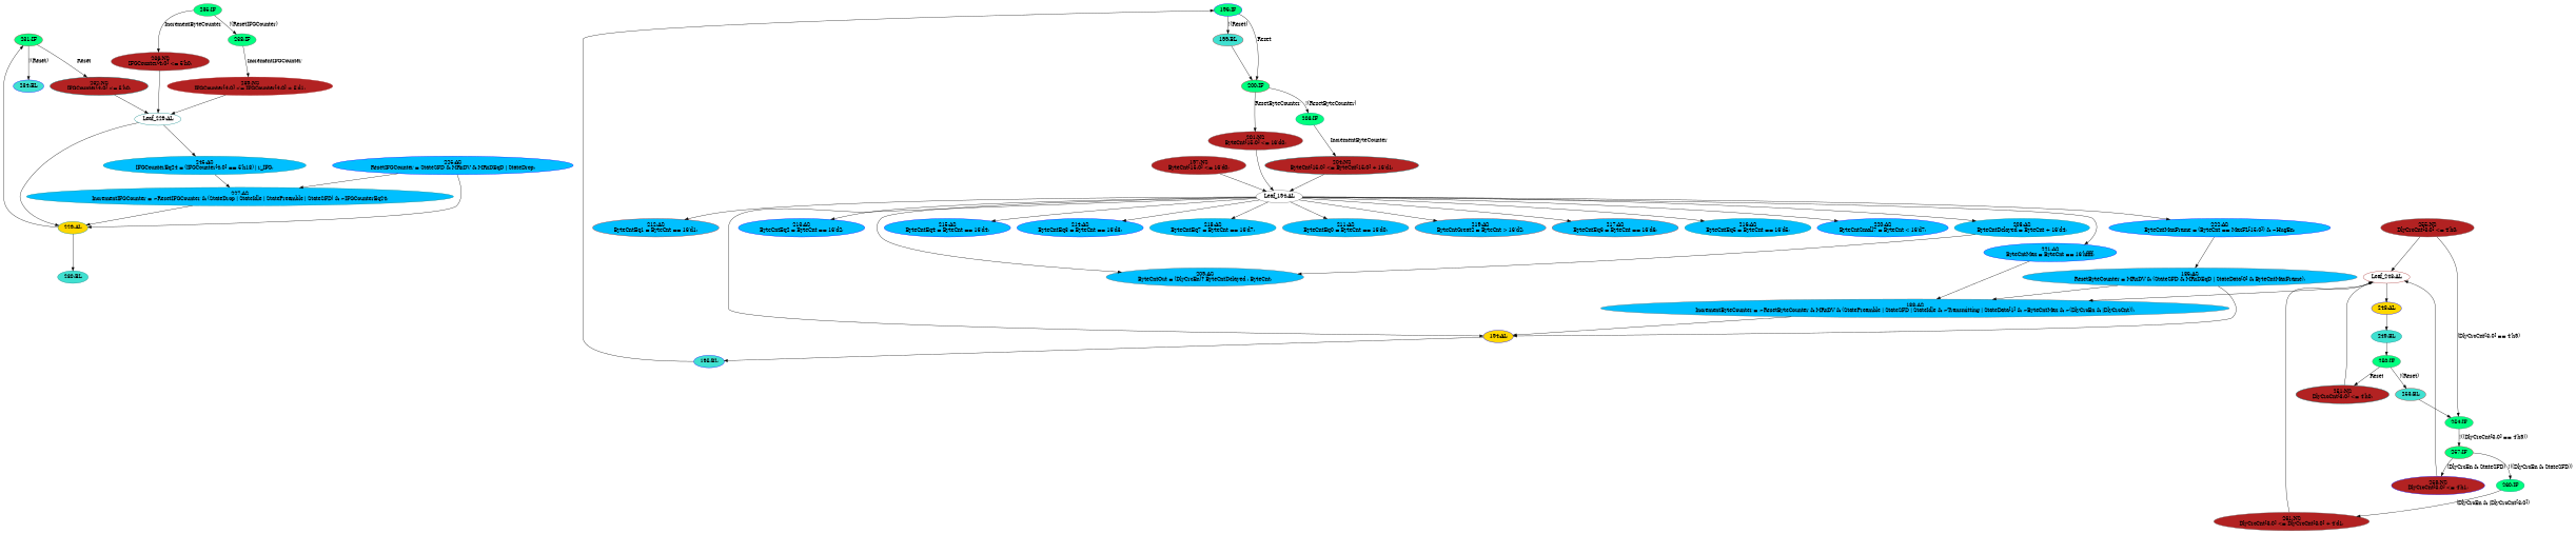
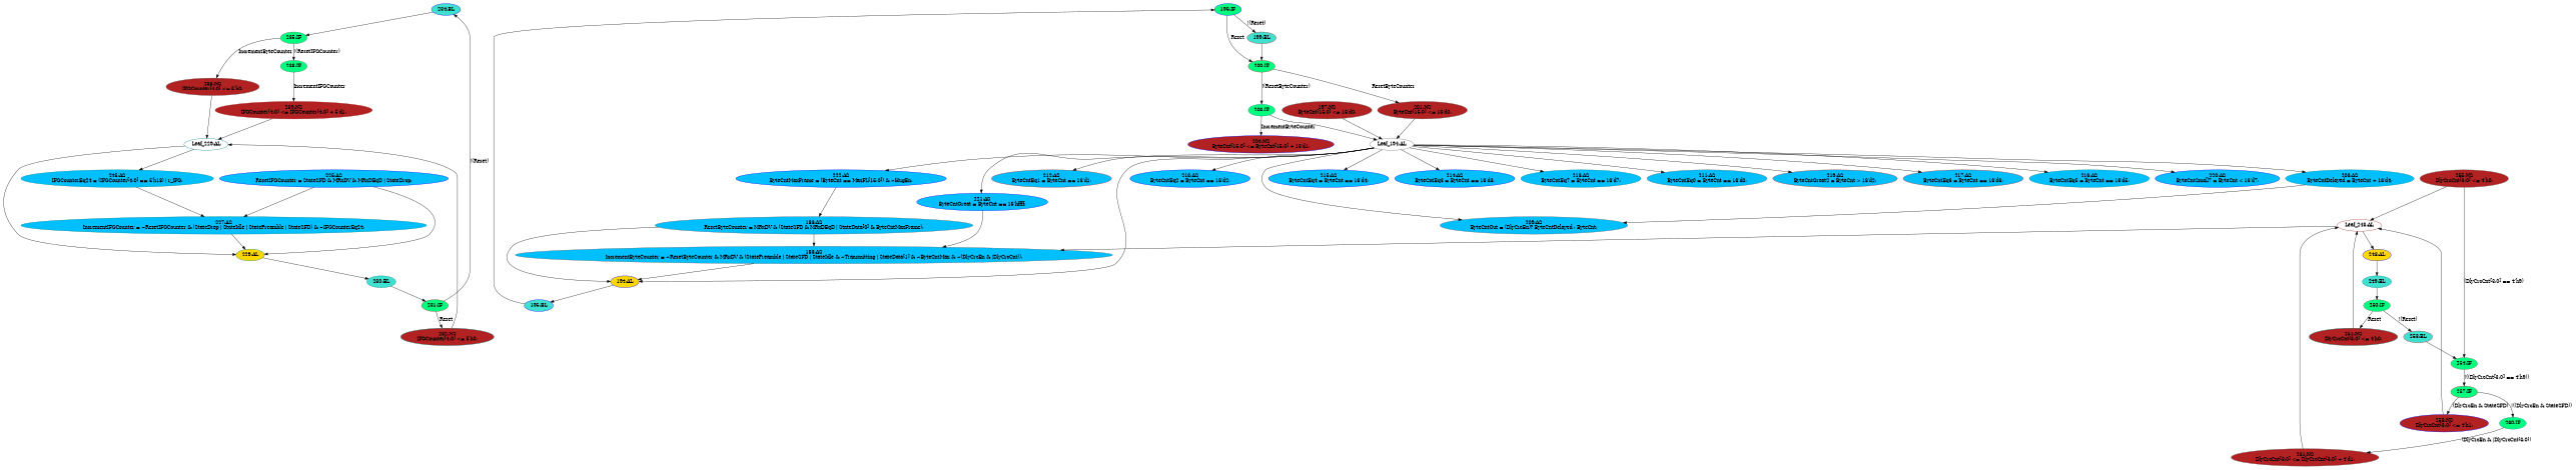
  strict digraph {
    node [color=gray40 fillcolor=deepskyblue statements="[]" style=filled typ=Assign]
    n1 [ast="<pyverilog.vparser.ast.Block object at 0x7f9a1b8518d0>" color=blue fillcolor=turquoise label="234:BL" typ=Block]
    n2 [ast="<pyverilog.vparser.ast.IfStatement object at 0x7f9a1b851c10>" fillcolor=springgreen label="235:IF" typ=IfStatement]
    n3 [ast="<pyverilog.vparser.ast.NonblockingSubstitution object at 0x7f9a1b851bd0>" fillcolor=firebrick label="236:NS\nIFGCounter[4:0] <= 5'h0;" statements="[<pyverilog.vparser.ast.NonblockingSubstitution object at 0x7f9a1b851bd0>]" typ=NonblockingSubstitution]
    n4 [ast="<pyverilog.vparser.ast.IfStatement object at 0x7f9a1b851ed0>" fillcolor=springgreen label="238:IF" typ=IfStatement]
    n5 [color=teal def_var="['IFGCounter']" label="Leaf_229:AL" fillcolor="" statements="" style="" typ=""]
    n6 [ast="<pyverilog.vparser.ast.NonblockingSubstitution object at 0x7f9a1b41e0d0>" color=brown fillcolor=firebrick label="239:NS\nIFGCounter[4:0] <= IFGCounter[4:0] + 5'd1;" statements="[<pyverilog.vparser.ast.NonblockingSubstitution object at 0x7f9a1b41e0d0>]" typ=NonblockingSubstitution]
    n7 [ast="<pyverilog.vparser.ast.IfStatement object at 0x7f9a1b474850>" color=blue fillcolor=springgreen label="196:IF" typ=IfStatement]
    n8 [ast="<pyverilog.vparser.ast.Block object at 0x7f9a1b4748d0>" color=brown fillcolor=turquoise label="199:BL" typ=Block]
    n9 [ast="<pyverilog.vparser.ast.IfStatement object at 0x7f9a1b474c10>" color=brown fillcolor=springgreen label="200:IF" typ=IfStatement]
    n10 [ast="<pyverilog.vparser.ast.NonblockingSubstitution object at 0x7f9a1b474810>" fillcolor=firebrick label="197:NS\nByteCnt[15:0] <= 16'd0;" statements="[<pyverilog.vparser.ast.NonblockingSubstitution object at 0x7f9a1b474810>]" typ=NonblockingSubstitution]
    n11 [def_var="['ByteCnt']" label="Leaf_194:AL" fillcolor="" statements="" style="" typ=""]
    n12 [ast="<pyverilog.vparser.ast.Always object at 0x7f9a1b4745d0>" clk_sens=True color=blue fillcolor=gold label="194:AL" sens="['MRxClk', 'Reset']" typ=Always use_var="['Reset', 'ResetByteCounter', 'ByteCnt', 'IncrementByteCounter']"]
    n13 [ast="<pyverilog.vparser.ast.Assign object at 0x7f9a1b84a6d0>" color=brown def_var="['ByteCntEq1']" label="212:AS\nByteCntEq1 = ByteCnt == 16'd1;" use_var="['ByteCnt']"]
    n14 [ast="<pyverilog.vparser.ast.Assign object at 0x7f9a1b84a890>" color=blue def_var="['ByteCntEq2']" label="213:AS\nByteCntEq2 = ByteCnt == 16'd2;" use_var="['ByteCnt']"]
    n15 [ast="<pyverilog.vparser.ast.Assign object at 0x7f9a1b84a050>" color=teal def_var="['ByteCntDelayed']" label="208:AS\nByteCntDelayed = ByteCnt + 16'd4;" use_var="['ByteCnt']"]
    n16 [ast="<pyverilog.vparser.ast.Assign object at 0x7f9a1b84a2d0>" def_var="['ByteCntOut']" label="209:AS\nByteCntOut = (DlyCrcEn)? ByteCntDelayed : ByteCnt;" use_var="['DlyCrcEn', 'ByteCntDelayed', 'ByteCnt']"]
    n17 [ast="<pyverilog.vparser.ast.Assign object at 0x7f9a1b84ac10>" color=blue def_var="['ByteCntEq4']" label="215:AS\nByteCntEq4 = ByteCnt == 16'd4;" use_var="['ByteCnt']"]
    n18 [ast="<pyverilog.vparser.ast.Assign object at 0x7f9a1b84aa50>" color=blue def_var="['ByteCntEq3']" label="214:AS\nByteCntEq3 = ByteCnt == 16'd3;" use_var="['ByteCnt']"]
    n19 [ast="<pyverilog.vparser.ast.Assign object at 0x7f9a1b8559d0>" color=blue def_var="['ByteCntMaxFrame']" label="222:AS\nByteCntMaxFrame = (ByteCnt == MaxFL[15:0]) & ~HugEn;" use_var="['ByteCnt', 'MaxFL', 'HugEn']"]
-   n20 [ast="<pyverilog.vparser.ast.Assign object at 0x7f9a1b855750>" color=blue def_var="['ByteCntMax']" label="221:AS\nByteCntMax = ByteCnt == 16'hffff;" use_var="['ByteCnt']"]
+   n20 [ast="<pyverilog.vparser.ast.Assign object at 0x7f9a1b855750>" color=blue def_var="['ByteCntMax']" label="221:AS\nByteCntGreat = ByteCnt == 16'hffff;" use_var="['ByteCnt']"]
    n21 [ast="<pyverilog.vparser.ast.Assign object at 0x7f9a1b855190>" color=teal def_var="['ByteCntEq7']" label="218:AS\nByteCntEq7 = ByteCnt == 16'd7;" use_var="['ByteCnt']"]
    n22 [ast="<pyverilog.vparser.ast.Assign object at 0x7f9a1b84a510>" def_var="['ByteCntEq0']" label="211:AS\nByteCntEq0 = ByteCnt == 16'd0;" use_var="['ByteCnt']"]
    n23 [ast="<pyverilog.vparser.ast.Assign object at 0x7f9a1b855390>" color=brown def_var="['ByteCntGreat2']" label="219:AS\nByteCntGreat2 = ByteCnt > 16'd2;" use_var="['ByteCnt']"]
    n24 [ast="<pyverilog.vparser.ast.Assign object at 0x7f9a1b84af90>" color=brown def_var="['ByteCntEq6']" label="217:AS\nByteCntEq6 = ByteCnt == 16'd6;" use_var="['ByteCnt']"]
    n25 [ast="<pyverilog.vparser.ast.Assign object at 0x7f9a1b84add0>" color=teal def_var="['ByteCntEq5']" label="216:AS\nByteCntEq5 = ByteCnt == 16'd5;" use_var="['ByteCnt']"]
    n26 [ast="<pyverilog.vparser.ast.Assign object at 0x7f9a1b855590>" color=blue def_var="['ByteCntSmall7']" label="220:AS\nByteCntSmall7 = ByteCnt < 16'd7;" use_var="['ByteCnt']"]
    n27 [ast="<pyverilog.vparser.ast.NonblockingSubstitution object at 0x7f9a1b474bd0>" fillcolor=firebrick label="201:NS\nByteCnt[15:0] <= 16'd0;" statements="[<pyverilog.vparser.ast.NonblockingSubstitution object at 0x7f9a1b474bd0>]" typ=NonblockingSubstitution]
    n28 [ast="<pyverilog.vparser.ast.IfStatement object at 0x7f9a1b474ed0>" color=teal fillcolor=springgreen label="203:IF" typ=IfStatement]
    n29 [ast="<pyverilog.vparser.ast.Block object at 0x7f9a1b41e810>" color=brown fillcolor=turquoise label="253:BL" typ=Block]
    n30 [ast="<pyverilog.vparser.ast.IfStatement object at 0x7f9a1b41ec50>" fillcolor=springgreen label="254:IF" typ=IfStatement]
    n31 [ast="<pyverilog.vparser.ast.IfStatement object at 0x7f9a1b41ef90>" color=brown fillcolor=springgreen label="257:IF" typ=IfStatement]
    n32 [ast="<pyverilog.vparser.ast.NonblockingSubstitution object at 0x7f9a1b41efd0>" color=blue fillcolor=firebrick label="258:NS\nDlyCrcCnt[3:0] <= 4'h1;" statements="[<pyverilog.vparser.ast.NonblockingSubstitution object at 0x7f9a1b41efd0>]" typ=NonblockingSubstitution]
    n33 [ast="<pyverilog.vparser.ast.IfStatement object at 0x7f9a1b420450>" color=teal fillcolor=springgreen label="260:IF" typ=IfStatement]
    n34 [ast="<pyverilog.vparser.ast.NonblockingSubstitution object at 0x7f9a1b41ec10>" fillcolor=firebrick label="255:NS\nDlyCrcCnt[3:0] <= 4'h0;" statements="[<pyverilog.vparser.ast.NonblockingSubstitution object at 0x7f9a1b41ec10>]" typ=NonblockingSubstitution]
    n35 [color=brown def_var="['DlyCrcCnt']" label="Leaf_248:AL" fillcolor="" statements="" style="" typ=""]
    n36 [ast="<pyverilog.vparser.ast.Block object at 0x7f9a1b474610>" color=blue fillcolor=turquoise label="195:BL" typ=Block]
    n37 [ast="<pyverilog.vparser.ast.Assign object at 0x7f9a1b440ad0>" def_var="['ResetByteCounter']" label="186:AS\nResetByteCounter = MRxDV & (StateSFD & MRxDEqD | StateData[0] & ByteCntMaxFrame);" use_var="['MRxDV', 'StateSFD', 'MRxDEqD', 'StateData', 'ByteCntMaxFrame']"]
    n38 [ast="<pyverilog.vparser.ast.Assign object at 0x7f9a1b474490>" def_var="['IncrementByteCounter']" label="188:AS\nIncrementByteCounter = ~ResetByteCounter & MRxDV & (StatePreamble | StateSFD | StateIdle & ~Transmitting | StateData[1] & ~ByteCntMax & ~(DlyCrcEn & |DlyCrcCnt));" use_var="['ResetByteCounter', 'MRxDV', 'StatePreamble', 'StateSFD', 'StateIdle', 'Transmitting', 'StateData', 'ByteCntMax', 'DlyCrcEn', 'DlyCrcCnt']"]
    n39 [ast="<pyverilog.vparser.ast.Assign object at 0x7f9a1b851290>" color=teal def_var="['IncrementIFGCounter']" label="227:AS\nIncrementIFGCounter = ~ResetIFGCounter & (StateDrop | StateIdle | StatePreamble | StateSFD) & ~IFGCounterEq24;" use_var="['ResetIFGCounter', 'StateDrop', 'StateIdle', 'StatePreamble', 'StateSFD', 'IFGCounterEq24']"]
    n40 [ast="<pyverilog.vparser.ast.Always object at 0x7f9a1b8515d0>" clk_sens=True color=teal fillcolor=gold label="229:AL" sens="['MRxClk', 'Reset']" typ=Always use_var="['Reset', 'ResetIFGCounter', 'IncrementIFGCounter', 'IFGCounter']"]
    n41 [ast="<pyverilog.vparser.ast.Block object at 0x7f9a1b851590>" color=teal fillcolor=turquoise label="230:BL" typ=Block]
    n42 [ast="<pyverilog.vparser.ast.IfStatement object at 0x7f9a1b851850>" color=brown fillcolor=springgreen label="231:IF" typ=IfStatement]
    n43 [ast="<pyverilog.vparser.ast.NonblockingSubstitution object at 0x7f9a1b420610>" fillcolor=firebrick label="261:NS\nDlyCrcCnt[3:0] <= DlyCrcCnt[3:0] + 4'd1;" statements="[<pyverilog.vparser.ast.NonblockingSubstitution object at 0x7f9a1b420610>]" typ=NonblockingSubstitution]
    n44 [ast="<pyverilog.vparser.ast.Always object at 0x7f9a1b41e510>" clk_sens=True color=blue fillcolor=gold label="248:AL" sens="['MRxClk', 'Reset']" typ=Always use_var="['Reset', 'DlyCrcEn', 'StateSFD', 'DlyCrcCnt']"]
    n45 [ast="<pyverilog.vparser.ast.Block object at 0x7f9a1b41e4d0>" color=teal fillcolor=turquoise label="249:BL" typ=Block]
-   n46 [ast="<pyverilog.vparser.ast.NonblockingSubstitution object at 0x7f9a1b84a0d0>" color=teal fillcolor=firebrick label="204:NS\nByteCnt[15:0] <= ByteCnt[15:0] + 16'd1;" statements="[<pyverilog.vparser.ast.NonblockingSubstitution object at 0x7f9a1b84a0d0>]" typ=NonblockingSubstitution]
+   n46 [ast="<pyverilog.vparser.ast.NonblockingSubstitution object at 0x7f9a1b84a0d0>" color=blue fillcolor=firebrick label="204:NS\nByteCnt[15:0] <= ByteCnt[15:0] + 16'd1;" statements="[<pyverilog.vparser.ast.NonblockingSubstitution object at 0x7f9a1b84a0d0>]" typ=NonblockingSubstitution]
    n47 [ast="<pyverilog.vparser.ast.NonblockingSubstitution object at 0x7f9a1b851810>" color=teal fillcolor=firebrick label="232:NS\nIFGCounter[4:0] <= 5'h0;" statements="[<pyverilog.vparser.ast.NonblockingSubstitution object at 0x7f9a1b851810>]" typ=NonblockingSubstitution]
    n48 [ast="<pyverilog.vparser.ast.Assign object at 0x7f9a1b41e1d0>" color=teal def_var="['IFGCounterEq24']" label="245:AS\nIFGCounterEq24 = (IFGCounter[4:0] == 5'h18) | r_IFG;" use_var="['IFGCounter', 'r_IFG']"]
    n49 [ast="<pyverilog.vparser.ast.IfStatement object at 0x7f9a1b41e790>" fillcolor=springgreen label="250:IF" typ=IfStatement]
    n50 [ast="<pyverilog.vparser.ast.NonblockingSubstitution object at 0x7f9a1b41e750>" color=teal fillcolor=firebrick label="251:NS\nDlyCrcCnt[3:0] <= 4'h0;" statements="[<pyverilog.vparser.ast.NonblockingSubstitution object at 0x7f9a1b41e750>]" typ=NonblockingSubstitution]
    n51 [ast="<pyverilog.vparser.ast.Assign object at 0x7f9a1b855cd0>" color=blue def_var="['ResetIFGCounter']" label="225:AS\nResetIFGCounter = StateSFD & MRxDV & MRxDEqD | StateDrop;" use_var="['StateSFD', 'MRxDV', 'MRxDEqD', 'StateDrop']"]
+   n1 -> n2 [cond="[]" lineno=None]
    n2 -> n3 [cond="['ResetIFGCounter']" label=IncrementByteCounter lineno=235]
    n2 -> n4 [cond="['ResetIFGCounter']" label="!(ResetIFGCounter)" lineno=235]
    n3 -> n5 [cond="[]" lineno=None]
    n4 -> n6 [cond="['IncrementIFGCounter']" label=IncrementIFGCounter lineno=238]
    n5 -> n40
    n5 -> n48
    n6 -> n5 [cond="[]" lineno=None]
    n7 -> n8 [cond="['Reset']" label="!(Reset)" lineno=196]
    n7 -> n9 [cond="['Reset']" label=Reset lineno=196]
    n8 -> n9 [cond="[]" lineno=None]
    n9 -> n27 [cond="['ResetByteCounter']" label=ResetByteCounter lineno=200]
    n9 -> n28 [cond="['ResetByteCounter']" label="!(ResetByteCounter)" lineno=200]
    n10 -> n11 [cond="[]" lineno=None]
    n11 -> n12
    n11 -> n13
    n11 -> n14
    n11 -> n15
    n11 -> n16
    n11 -> n17
    n11 -> n18
    n11 -> n19
    n11 -> n20
    n11 -> n21
    n11 -> n22
    n11 -> n23
    n11 -> n24
    n11 -> n25
    n11 -> n26
    n12 -> n36 [cond="[]" lineno=None]
    n15 -> n16
    n19 -> n37
    n20 -> n38
    n27 -> n11 [cond="[]" lineno=None]
    n28 -> n46 [cond="['IncrementByteCounter']" label=IncrementByteCounter lineno=203]
    n29 -> n30 [cond="[]" lineno=None]
    n30 -> n31 [cond="['DlyCrcCnt']" label="!((DlyCrcCnt[3:0] == 4'h9))" lineno=254]
    n31 -> n32 [cond="['DlyCrcEn', 'StateSFD']" label="(DlyCrcEn & StateSFD)" lineno=257]
    n31 -> n33 [cond="['DlyCrcEn', 'StateSFD']" label="!((DlyCrcEn & StateSFD))" lineno=257]
    n32 -> n35 [cond="[]" lineno=None]
    n33 -> n43 [cond="['DlyCrcEn', 'DlyCrcCnt']" label="(DlyCrcEn & |DlyCrcCnt[3:0])" lineno=260]
    n34 -> n30 [cond="['DlyCrcCnt']" label="(DlyCrcCnt[3:0] == 4'h9)" lineno=254]
    n34 -> n35 [cond="[]" lineno=None]
    n35 -> n38
    n35 -> n44
    n36 -> n7 [cond="[]" lineno=None]
    n37 -> n12
    n37 -> n38
    n38 -> n12
    n39 -> n40
    n40 -> n41 [cond="[]" lineno=None]
-   n40 -> n42 [cond="[]" lineno=None]
+   n41 -> n42 [cond="[]" lineno=None]
    n42 -> n1 [cond="['Reset']" label="!(Reset)" lineno=231]
    n42 -> n47 [cond="['Reset']" label=Reset lineno=231]
    n43 -> n35 [cond="[]" lineno=None]
    n44 -> n45 [cond="[]" lineno=None]
    n45 -> n49 [cond="[]" lineno=None]
-   n46 -> n11 [cond="[]" lineno=None]
+   n28 -> n11 [cond="[]" lineno=None]
    n47 -> n5 [cond="[]" lineno=None]
    n48 -> n39
    n49 -> n29 [cond="['Reset']" label="!(Reset)" lineno=250]
    n49 -> n50 [cond="['Reset']" label=Reset lineno=250]
    n50 -> n35 [cond="[]" lineno=None]
    n51 -> n39
    n51 -> n40
  }
